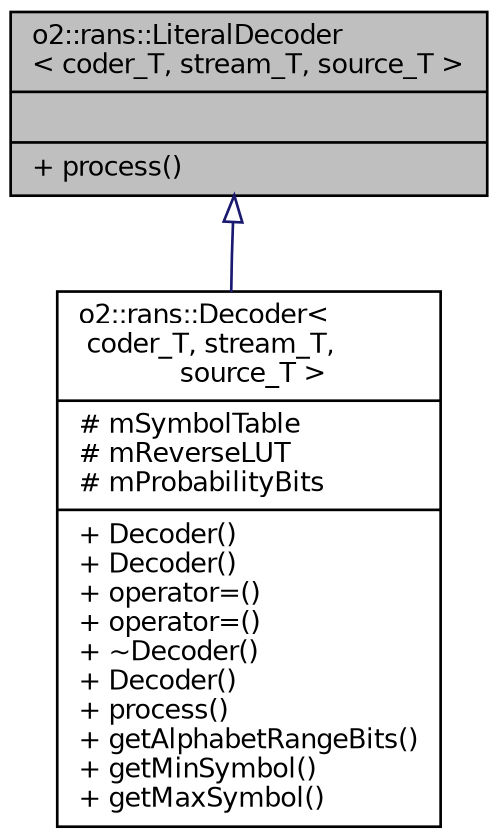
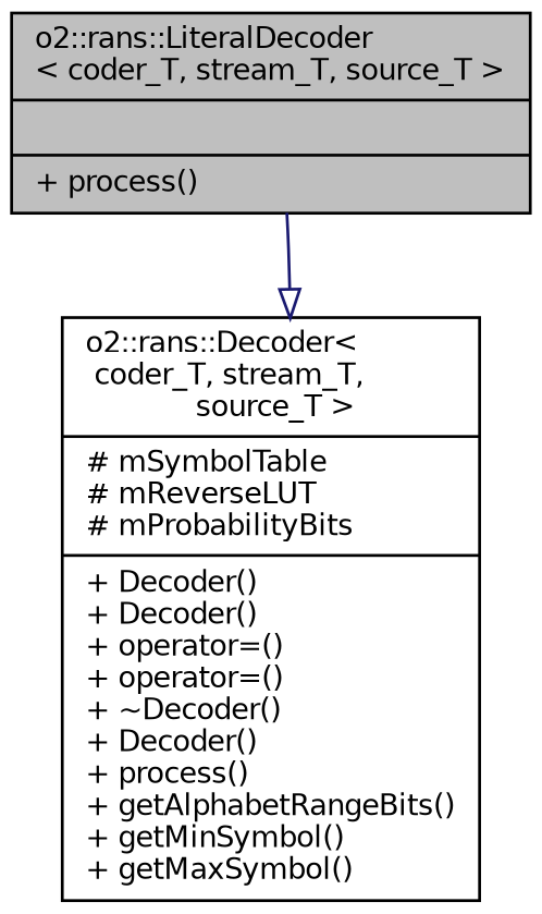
  digraph {
    node [color=black fontname=Helvetica fontsize=10 shape=record]
    n1 [fillcolor=grey75 fontcolor=black height=0.2 label="{o2::rans::LiteralDecoder\l\< coder_T, stream_T, source_T \>\n||+ process()\l}" style=filled width=0.4]
    n2 [height=0.2 label="{o2::rans::Decoder\<\l coder_T, stream_T,\l source_T \>\n|# mSymbolTable\l# mReverseLUT\l# mProbabilityBits\l|+ Decoder()\l+ Decoder()\l+ operator=()\l+ operator=()\l+ ~Decoder()\l+ Decoder()\l+ process()\l+ getAlphabetRangeBits()\l+ getMinSymbol()\l+ getMaxSymbol()\l}" width=0.4]
-   n1 -> n2 [arrowtail=onormal color=midnightblue dir=back fontname=Helvetica fontsize=10 labelfontname=Helvetica labelfontsize=10 style=solid]
+   n2 -> n1 [arrowtail=onormal color=midnightblue dir=back fontname=Helvetica fontsize=10 labelfontname=Helvetica labelfontsize=10 style=solid]
  }
